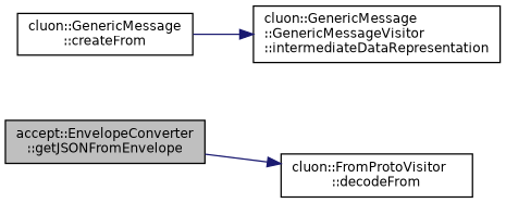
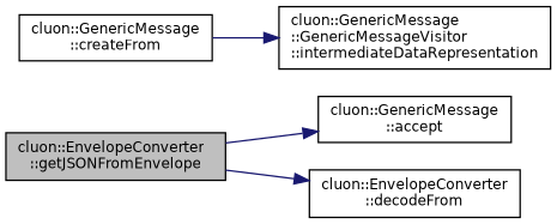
  digraph {
    rankdir=LR
    node [color=black fillcolor=white fontname=Helvetica fontsize=10 shape=record style=filled]
    edge [color=midnightblue fontname=Helvetica fontsize=10 labelfontname=Helvetica labelfontsize=10 style=solid]
-   n1 [fillcolor=grey75 fontcolor=black height=0.2 label="accept::EnvelopeConverter\l::getJSONFromEnvelope" width=0.4]
-   n3 [height=0.2 label="cluon::FromProtoVisitor\l::decodeFrom" width=0.4]
+   n1 [fillcolor=grey75 fontcolor=black height=0.2 label="cluon::EnvelopeConverter\l::getJSONFromEnvelope" width=0.4]
+   n2 [height=0.2 label="cluon::GenericMessage\l::accept" width=0.4]
+   n3 [height=0.2 label="cluon::EnvelopeConverter\l::decodeFrom" width=0.4]
    n4 [height=0.2 label="cluon::GenericMessage\l::createFrom" width=0.4]
    n5 [height=0.2 label="cluon::GenericMessage\l::GenericMessageVisitor\l::intermediateDataRepresentation" width=0.4]
+   n1 -> n2
    n1 -> n3
    n4 -> n5
  }
